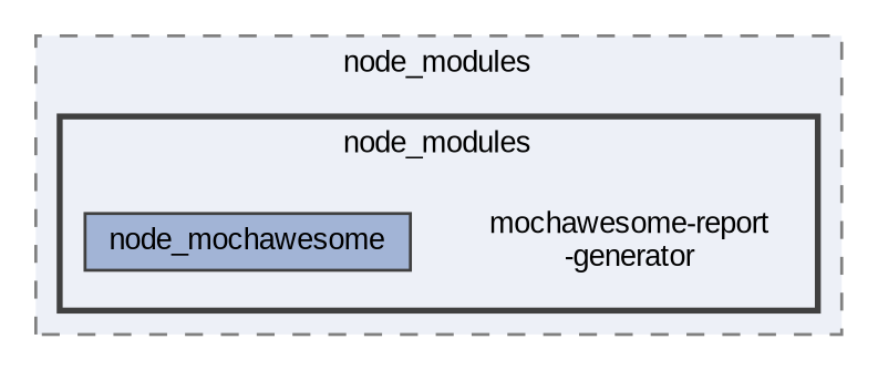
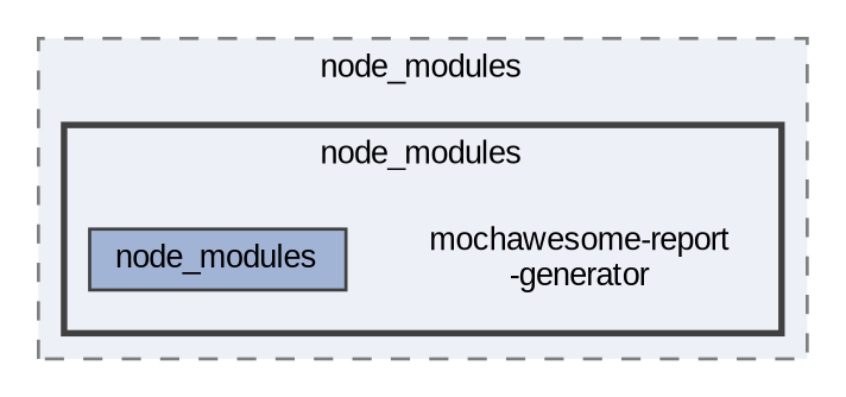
  digraph {
    compound=true
    fontname="Liberation Sans"
    node [fontname="Liberation Sans" fontsize=10]
    n1 [height=0.2 label="mochawesome-report\l-generator" shape=plaintext width=0.4]
-   n2 [color=grey25 fillcolor="#a2b4d6" height=0.2 label=node_mochawesome shape=box style=filled width=0.4]
+   n2 [color=grey25 fillcolor="#a2b4d6" height=0.2 label=node_modules shape=box style=filled width=0.4]
    subgraph cluster_1 {
      bgcolor="#edf0f7"
      fontsize=10
      label=node_modules
      pencolor=grey50
      style="filled,dashed"
      subgraph cluster_2 {
        bgcolor="#edf0f7"
        fontsize=10
        pencolor=grey25
        style="filled,bold"
        n1
        n2
      }
    }
  }
